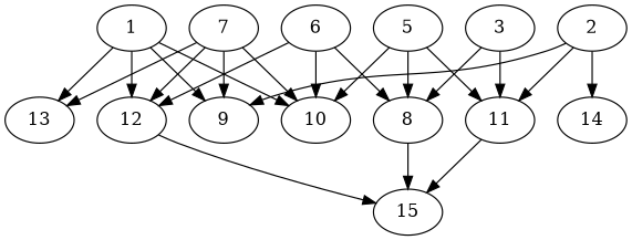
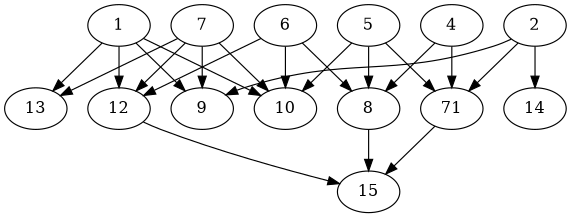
  digraph {
    node [alpha=0.04]
    1 [expect_size=47730688]
    9 [alpha=0.07 expect_size=22791168]
    10 [alpha=0.07 expect_size=25993216]
    12 [alpha=0.16 expect_size=8495104]
    13 [alpha=0.11 expect_size=44736512]
    15 [expect_size=35277824]
    2 [alpha=0.15 expect_size=31074304]
-   11 [alpha=0.14 expect_size=47102976]
+   11 [alpha=0.14 expect_size=47102976 label=71]
    14 [alpha=0.06 expect_size=47010816]
    8 [alpha=0.11 expect_size=34437120]
-   4 [alpha=0.15 expect_size=45252608 label=3]
+   4 [alpha=0.15 expect_size=45252608]
    5 [alpha=0.14 expect_size=8628224]
    6 [alpha=0.08 expect_size=30798848]
    7 [alpha=0.06 expect_size=5669888]
    1 -> 9
    1 -> 10
    1 -> 12
    1 -> 13
    12 -> 15
    2 -> 9
    2 -> 11
    2 -> 14
    11 -> 15
    8 -> 15
    4 -> 11
    4 -> 8
    5 -> 10
    5 -> 11
    5 -> 8
    6 -> 10
    6 -> 12
    6 -> 8
    7 -> 9
    7 -> 10
    7 -> 12
    7 -> 13
  }
